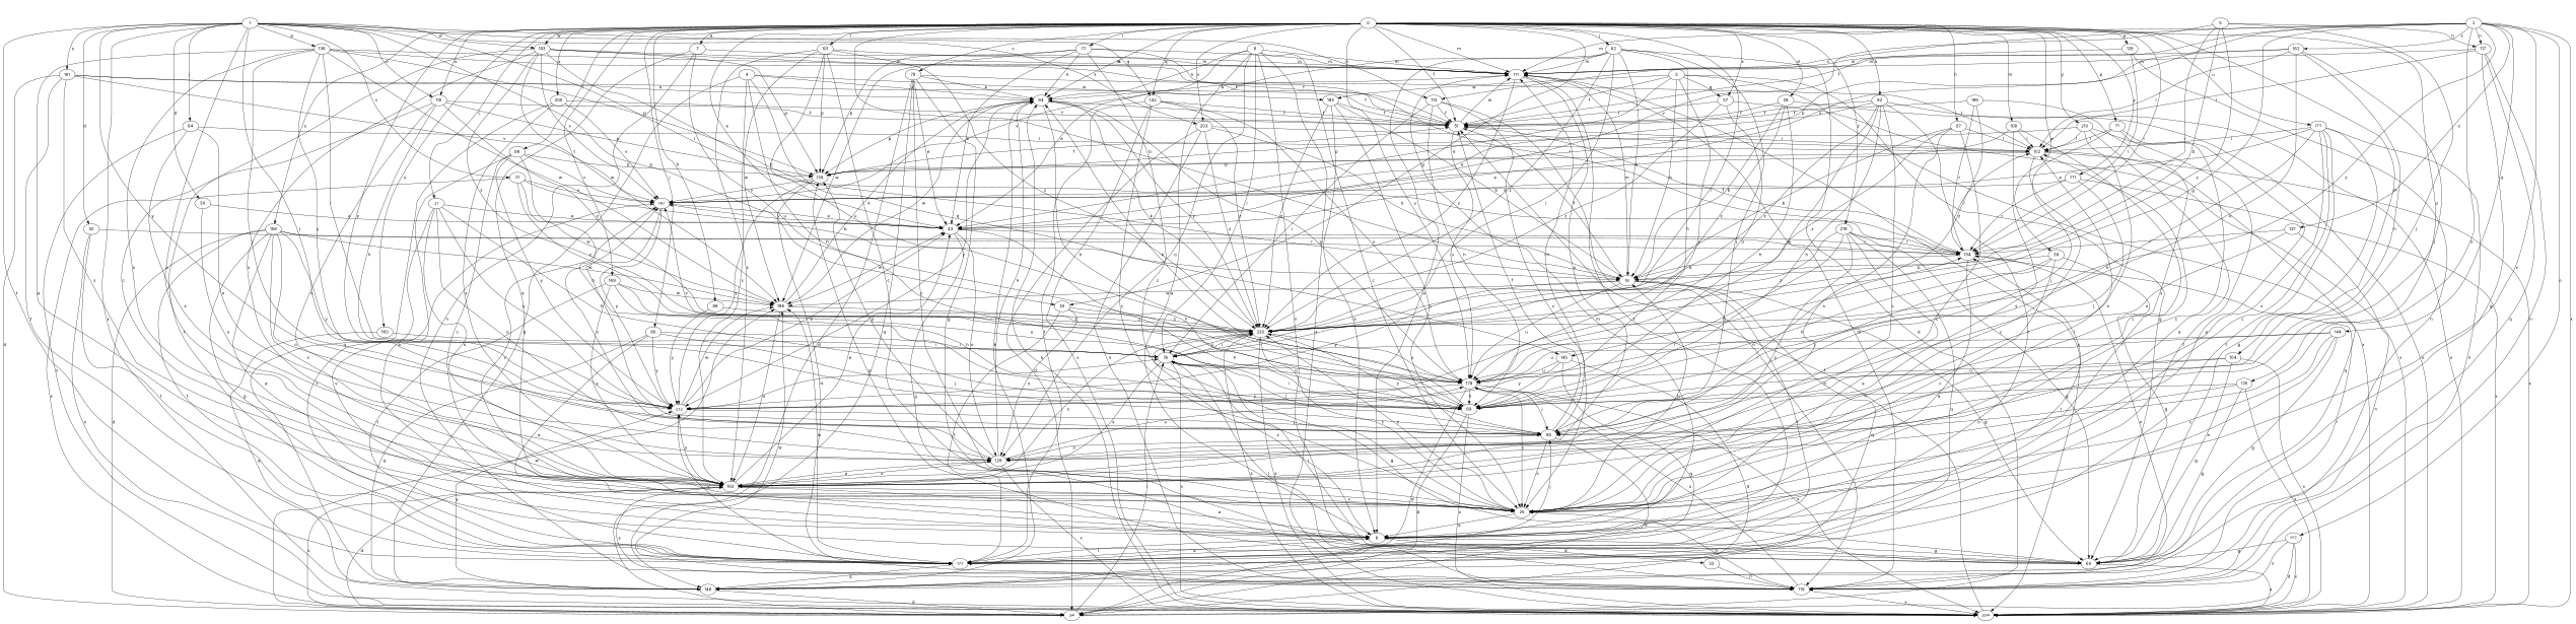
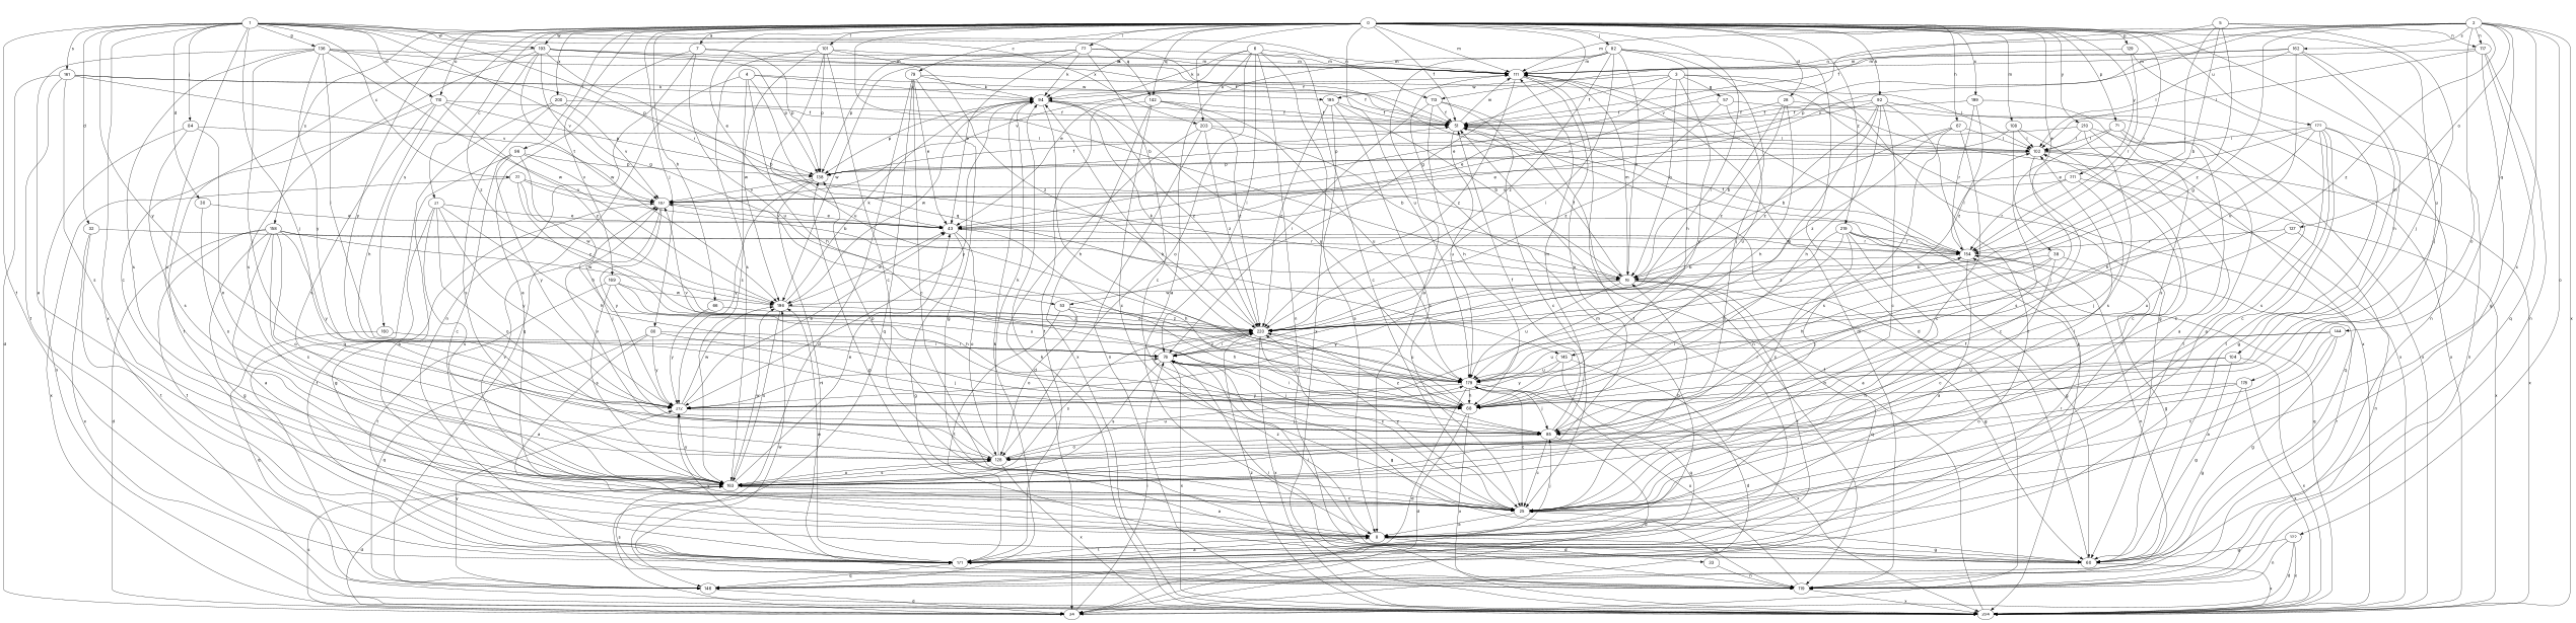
  strict digraph {
    fontname=Inter
    node [fontname=Inter]
    edge [fontname=Inter]
    0
    7
    16
    n4 [label=79]
    21
    28
    38
    43
    51
    53
    66
    67
    71
    72
    76
    80
    82
    92
    94
    96
    101
    104
    108
    111
    n25 [label=110]
    129
    142
    154
    158
    160
    169
    172
    178
    179
    193
    199
    200
    203
    210
    211
    212
    219
    8
    119
    138
    171
    60
    146
    196
    25
    102
    34
    128
    68
    163
    204
    220
    85
    187
    1
    22
    30
    32
    84
    113
    136
    161
    2
    117
    122
    127
    144
    145
    162
    3
    57
    195
    4
    5
    6
    33
    0 -> 7 [label=a]
    0 -> 16 [label=b]
    0 -> n4 [label=c]
    0 -> 21 [label=c]
    0 -> 28 [label=d]
    0 -> 38 [label=e]
    0 -> 43 [label=e]
    0 -> 51 [label=f]
    0 -> 53 [label=g]
    0 -> 66 [label=h]
    0 -> 67 [label=h]
    0 -> 71 [label=p]
    0 -> 72 [label=i]
    0 -> 76 [label=i]
    0 -> 80 [label=j]
    0 -> 82 [label=j]
    0 -> 92 [label=k]
    0 -> 94 [label=k]
    0 -> 96 [label=l]
    0 -> 101 [label=l]
    0 -> 104 [label=m]
    0 -> 108 [label=m]
    0 -> 111 [label=m]
    0 -> n25 [label=o]
    0 -> 129 [label=p]
    0 -> 142 [label=q]
    0 -> 154 [label=r]
    0 -> 158 [label=s]
    0 -> 160 [label=s]
    0 -> 169 [label=t]
    0 -> 172 [label=u]
    0 -> 178 [label=u]
    0 -> 179 [label=u]
    0 -> 193 [label=w]
-   0 -> 57 [label=x]
+   0 -> 199 [label=x]
    0 -> 200 [label=x]
    0 -> 203 [label=x]
    0 -> 210 [label=y]
    0 -> 211 [label=y]
    0 -> 212 [label=y]
    0 -> 219 [label=z]
    7 -> 111 [label=m]
    7 -> 179 [label=u]
    7 -> 8 [label=a]
    7 -> 119 [label=n]
+   7 -> 138 [label=p]
    16 -> 51 [label=f]
    16 -> 111 [label=m]
    16 -> 179 [label=u]
    16 -> 212 [label=y]
    16 -> 171 [label=t]
    16 -> 60 [label=g]
    16 -> 146 [label=q]
    16 -> 196 [label=w]
    n4 -> 43 [label=e]
    n4 -> 94 [label=k]
    n4 -> 60 [label=g]
    n4 -> 146 [label=q]
    n4 -> 25 [label=c]
    n4 -> 102 [label=l]
    n4 -> 34 [label=d]
    21 -> 43 [label=e]
    21 -> 212 [label=y]
    21 -> 171 [label=t]
    21 -> 128 [label=o]
    21 -> 68 [label=h]
    21 -> 163 [label=s]
    28 -> 16 [label=b]
    28 -> 51 [label=f]
    28 -> 68 [label=h]
    28 -> 204 [label=x]
    28 -> 220 [label=z]
    38 -> 16 [label=b]
    38 -> 60 [label=g]
    38 -> 25 [label=c]
    38 -> 68 [label=h]
    38 -> 85 [label=j]
    43 -> 154 [label=r]
    43 -> 60 [label=g]
    43 -> 128 [label=o]
    43 -> 68 [label=h]
    43 -> 187 [label=v]
    51 -> 111 [label=m]
    51 -> 179 [label=u]
    51 -> 102 [label=l]
    53 -> 171 [label=t]
    53 -> 128 [label=o]
    53 -> 68 [label=h]
    53 -> 220 [label=z]
    66 -> 212 [label=y]
    66 -> 220 [label=z]
    67 -> 16 [label=b]
    67 -> 25 [label=c]
    67 -> 102 [label=l]
    67 -> 163 [label=s]
    67 -> 220 [label=z]
    71 -> 8 [label=a]
    71 -> 25 [label=c]
    71 -> 102 [label=l]
    71 -> 85 [label=j]
    72 -> 43 [label=e]
    72 -> 94 [label=k]
    72 -> 111 [label=m]
    72 -> 154 [label=r]
    72 -> 138 [label=p]
    72 -> 196 [label=w]
    72 -> 25 [label=c]
    76 -> 179 [label=u]
    76 -> 60 [label=g]
    76 -> 163 [label=s]
    76 -> 204 [label=x]
    76 -> 220 [label=z]
    76 -> 85 [label=j]
    80 -> 76 [label=i]
    80 -> 212 [label=y]
    80 -> 8 [label=a]
    80 -> 146 [label=q]
    80 -> 85 [label=j]
    82 -> 16 [label=b]
    82 -> 76 [label=i]
    82 -> 111 [label=m]
    82 -> 8 [label=a]
    82 -> 34 [label=d]
    82 -> 68 [label=h]
    82 -> 220 [label=z]
    82 -> 85 [label=j]
    82 -> 187 [label=v]
    92 -> 43 [label=e]
    92 -> 51 [label=f]
    92 -> 179 [label=u]
    92 -> 171 [label=t]
    92 -> 25 [label=c]
    92 -> 68 [label=h]
    92 -> 204 [label=x]
    92 -> 220 [label=z]
    94 -> 51 [label=f]
    94 -> 179 [label=u]
    94 -> 212 [label=y]
    94 -> 138 [label=p]
    94 -> 196 [label=w]
    94 -> 68 [label=h]
    94 -> 220 [label=z]
    96 -> 212 [label=y]
    96 -> 8 [label=a]
    96 -> 138 [label=p]
    96 -> 25 [label=c]
    96 -> 68 [label=h]
    96 -> 187 [label=v]
    101 -> 111 [label=m]
    101 -> 179 [label=u]
    101 -> 138 [label=p]
    101 -> 196 [label=w]
    101 -> 25 [label=c]
    101 -> 163 [label=s]
    101 -> 220 [label=z]
    104 -> 179 [label=u]
    104 -> 60 [label=g]
    104 -> 68 [label=h]
    104 -> 204 [label=x]
    108 -> 43 [label=e]
    108 -> 25 [label=c]
    108 -> 102 [label=l]
    108 -> 163 [label=s]
    111 -> 94 [label=k]
    111 -> 171 [label=t]
    111 -> 128 [label=o]
    111 -> 204 [label=x]
    111 -> 220 [label=z]
    n25 -> 51 [label=f]
    n25 -> 138 [label=p]
    n25 -> 171 [label=t]
    n25 -> 68 [label=h]
    n25 -> 163 [label=s]
    n25 -> 220 [label=z]
    129 -> 111 [label=m]
    129 -> 154 [label=r]
    129 -> 119 [label=n]
    142 -> 51 [label=f]
    142 -> 179 [label=u]
    142 -> 171 [label=t]
    142 -> 25 [label=c]
    142 -> 204 [label=x]
    142 -> 220 [label=z]
    154 -> 16 [label=b]
    154 -> 51 [label=f]
    154 -> 8 [label=a]
    154 -> 119 [label=n]
    154 -> 102 [label=l]
    158 -> 154 [label=r]
    158 -> 212 [label=y]
    158 -> 8 [label=a]
    158 -> 171 [label=t]
    158 -> 60 [label=g]
    158 -> 196 [label=w]
    158 -> 34 [label=d]
    158 -> 128 [label=o]
    158 -> 163 [label=s]
    160 -> 76 [label=i]
    160 -> 146 [label=q]
    169 -> 179 [label=u]
    169 -> 171 [label=t]
    169 -> 196 [label=w]
    169 -> 68 [label=h]
    169 -> 163 [label=s]
    172 -> 43 [label=e]
    172 -> 119 [label=n]
    172 -> 171 [label=t]
    172 -> 60 [label=g]
    172 -> 25 [label=c]
    172 -> 102 [label=l]
    172 -> 68 [label=h]
    172 -> 163 [label=s]
    178 -> 60 [label=g]
    178 -> 128 [label=o]
    178 -> 68 [label=h]
    178 -> 204 [label=x]
    179 -> 212 [label=y]
    179 -> 25 [label=c]
    179 -> 34 [label=d]
    179 -> 68 [label=h]
    179 -> 204 [label=x]
    179 -> 85 [label=j]
    179 -> 187 [label=v]
    193 -> 16 [label=b]
    193 -> 51 [label=f]
    193 -> 111 [label=m]
    193 -> 138 [label=p]
    193 -> 196 [label=w]
    193 -> 25 [label=c]
    193 -> 163 [label=s]
    193 -> 220 [label=z]
    193 -> 187 [label=v]
    199 -> 51 [label=f]
    199 -> 154 [label=r]
    199 -> 163 [label=s]
    199 -> 220 [label=z]
    200 -> 51 [label=f]
    200 -> 146 [label=q]
    200 -> 163 [label=s]
    200 -> 187 [label=v]
    203 -> 16 [label=b]
    203 -> 119 [label=n]
    203 -> 102 [label=l]
    203 -> 34 [label=d]
    203 -> 220 [label=z]
    210 -> 8 [label=a]
    210 -> 138 [label=p]
    210 -> 171 [label=t]
    210 -> 102 [label=l]
    210 -> 163 [label=s]
    211 -> 154 [label=r]
    211 -> 204 [label=x]
    211 -> 85 [label=j]
    211 -> 187 [label=v]
    212 -> 43 [label=e]
    212 -> 76 [label=i]
    212 -> 196 [label=w]
    212 -> 85 [label=j]
    219 -> 154 [label=r]
    219 -> 8 [label=a]
    219 -> 60 [label=g]
-   219 -> 146 [label=q]
+   219 -> 204 [label=q]
    219 -> 68 [label=h]
    219 -> 163 [label=s]
    219 -> 220 [label=z]
    8 -> 171 [label=t]
    8 -> 60 [label=g]
    8 -> 102 [label=l]
    8 -> 220 [label=z]
    8 -> 85 [label=j]
    8 -> 33 [label=d]
    119 -> 76 [label=i]
    119 -> 111 [label=m]
    119 -> 154 [label=r]
    119 -> 179 [label=u]
    119 -> 196 [label=w]
    119 -> 163 [label=s]
    119 -> 204 [label=x]
    138 -> 51 [label=f]
    138 -> 212 [label=y]
    138 -> 119 [label=n]
    138 -> 187 [label=v]
    171 -> 111 [label=m]
    171 -> 154 [label=r]
    171 -> 212 [label=y]
    171 -> 8 [label=a]
    171 -> 146 [label=q]
    171 -> 196 [label=w]
-   171 -> 187 [label=v]
+   171 -> 187 [label=g]
+   60 -> 51 [label=f]
    60 -> 76 [label=i]
    60 -> 138 [label=p]
    60 -> 204 [label=x]
    146 -> 94 [label=k]
    146 -> 212 [label=y]
    146 -> 34 [label=d]
    196 -> 43 [label=e]
    196 -> 94 [label=k]
    196 -> 163 [label=s]
    196 -> 220 [label=z]
    25 -> 16 [label=b]
    25 -> 8 [label=a]
    25 -> 119 [label=n]
    25 -> 102 [label=l]
    25 -> 220 [label=z]
    25 -> 187 [label=v]
    102 -> 138 [label=p]
    102 -> 146 [label=q]
    102 -> 25 [label=c]
    102 -> 204 [label=x]
    34 -> 76 [label=i]
    34 -> 163 [label=s]
    128 -> 94 [label=k]
    128 -> 154 [label=r]
    128 -> 179 [label=u]
    128 -> 138 [label=p]
    128 -> 163 [label=s]
    128 -> 204 [label=x]
    128 -> 187 [label=v]
    68 -> 76 [label=i]
    68 -> 94 [label=k]
    68 -> 34 [label=d]
    68 -> 204 [label=x]
    163 -> 43 [label=e]
    163 -> 212 [label=y]
    163 -> 8 [label=a]
-   34 -> 196 [label=w]
+   163 -> 196 [label=w]
    163 -> 25 [label=c]
    163 -> 34 [label=d]
    163 -> 128 [label=o]
    204 -> 51 [label=f]
    204 -> 94 [label=k]
    204 -> 220 [label=z]
    220 -> 76 [label=i]
    220 -> 94 [label=k]
    220 -> 179 [label=u]
    220 -> 25 [label=c]
    220 -> 163 [label=s]
    220 -> 204 [label=x]
    85 -> 51 [label=f]
    85 -> 111 [label=m]
    85 -> 25 [label=c]
    85 -> 34 [label=d]
    85 -> 128 [label=o]
    85 -> 220 [label=z]
    187 -> 43 [label=e]
    187 -> 212 [label=y]
    187 -> 85 [label=j]
    1 -> 53 [label=g]
    1 -> n25 [label=o]
    1 -> 142 [label=q]
    1 -> 154 [label=r]
    1 -> 193 [label=w]
    1 -> 203 [label=x]
    1 -> 212 [label=y]
    1 -> 171 [label=t]
    1 -> 25 [label=c]
    1 -> 204 [label=x]
    1 -> 85 [label=j]
    1 -> 22 [label=c]
    1 -> 30 [label=d]
    1 -> 32 [label=d]
    1 -> 84 [label=j]
    1 -> 113 [label=n]
    1 -> 136 [label=p]
    1 -> 161 [label=s]
    22 -> 16 [label=b]
    22 -> 196 [label=w]
    22 -> 204 [label=x]
    22 -> 220 [label=z]
    22 -> 187 [label=v]
    30 -> 43 [label=e]
    30 -> 128 [label=o]
    32 -> 154 [label=r]
    32 -> 171 [label=t]
    32 -> 204 [label=x]
    84 -> 102 [label=l]
    84 -> 128 [label=o]
    84 -> 163 [label=s]
    84 -> 204 [label=x]
    113 -> 51 [label=f]
    113 -> 76 [label=i]
    113 -> 119 [label=n]
    113 -> 25 [label=c]
    113 -> 68 [label=h]
    136 -> 51 [label=f]
    136 -> 76 [label=i]
    136 -> 111 [label=m]
    136 -> 212 [label=y]
    136 -> 8 [label=a]
    136 -> 138 [label=p]
    136 -> 196 [label=w]
    136 -> 163 [label=s]
    136 -> 85 [label=j]
    161 -> 51 [label=f]
    161 -> 94 [label=k]
    161 -> 171 [label=t]
    161 -> 34 [label=d]
    161 -> 163 [label=s]
    161 -> 187 [label=v]
    2 -> 51 [label=f]
    2 -> 111 [label=m]
    2 -> 25 [label=c]
    2 -> 128 [label=o]
    2 -> 204 [label=x]
    2 -> 220 [label=z]
    2 -> 187 [label=v]
    2 -> 113 [label=n]
    2 -> 117 [label=n]
    2 -> 122 [label=o]
    2 -> 127 [label=o]
    2 -> 144 [label=q]
    2 -> 145 [label=g]
    2 -> 162 [label=s]
    117 -> 111 [label=m]
    117 -> 119 [label=n]
    117 -> 60 [label=g]
    117 -> 146 [label=q]
    117 -> 102 [label=l]
    122 -> 119 [label=n]
    122 -> 60 [label=g]
    122 -> 34 [label=d]
    122 -> 204 [label=x]
    127 -> 154 [label=r]
    127 -> 179 [label=u]
    127 -> 119 [label=n]
    144 -> 76 [label=i]
    144 -> 179 [label=u]
    144 -> 8 [label=a]
    144 -> 60 [label=g]
    144 -> 25 [label=c]
    145 -> 179 [label=u]
    145 -> 212 [label=y]
    145 -> 146 [label=q]
    145 -> 34 [label=d]
    162 -> 111 [label=m]
    162 -> 179 [label=u]
    162 -> 138 [label=p]
    162 -> 102 [label=l]
    162 -> 68 [label=h]
    162 -> 85 [label=j]
    3 -> 16 [label=b]
    3 -> 43 [label=e]
    3 -> 51 [label=f]
    3 -> 212 [label=y]
    3 -> 60 [label=g]
    3 -> 204 [label=x]
    3 -> 57 [label=g]
    3 -> 195 [label=w]
    57 -> 51 [label=f]
    57 -> 179 [label=u]
    57 -> 204 [label=x]
    57 -> 220 [label=z]
    195 -> 16 [label=b]
    195 -> 51 [label=f]
    195 -> 8 [label=a]
    195 -> 25 [label=c]
    195 -> 220 [label=z]
    4 -> 94 [label=k]
    4 -> 146 [label=q]
    4 -> 68 [label=h]
    4 -> 163 [label=s]
    4 -> 145 [label=q]
    4 -> 195 [label=w]
    5 -> 16 [label=b]
    5 -> 154 [label=r]
    5 -> 220 [label=z]
    5 -> 85 [label=j]
    5 -> 187 [label=v]
    5 -> 117 [label=n]
    6 -> 43 [label=e]
    6 -> 76 [label=i]
    6 -> 94 [label=k]
    6 -> 111 [label=m]
    6 -> 8 [label=a]
    6 -> 119 [label=n]
    6 -> 25 [label=c]
    6 -> 128 [label=o]
    6 -> 204 [label=x]
    33 -> 119 [label=n]
  }
